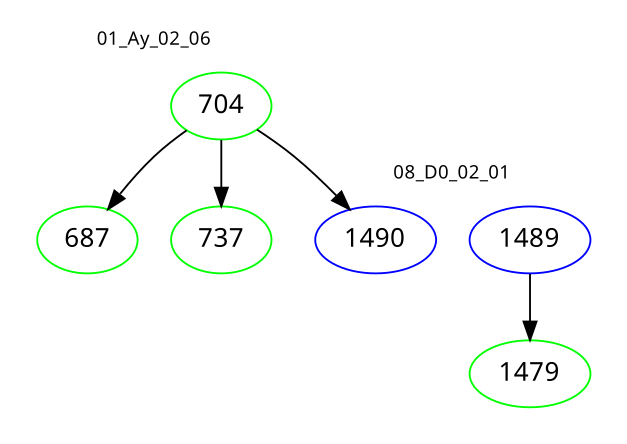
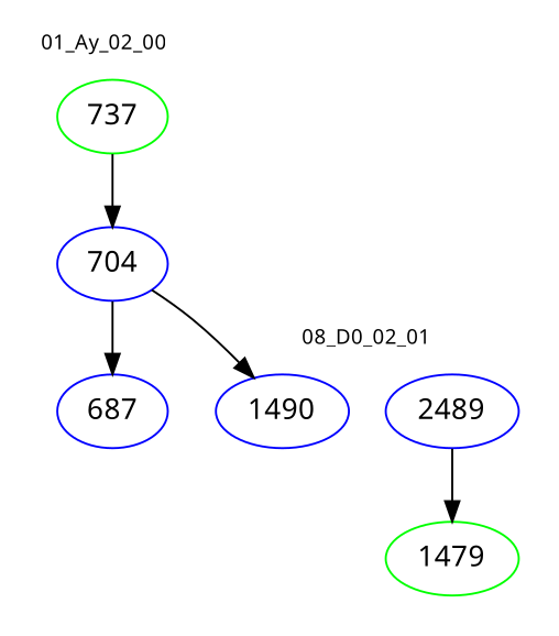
  digraph {
    fontname="Noto Sans"
    node [color=blue fontname="Noto Sans"]
    edge [color=black fontname="Noto Sans"]
-   n1 [color=green label=704]
-   n2 [color=green label=687]
+   n1 [label=704]
+   n2 [label=687]
    n3 [color=green label=737]
-   n4 [label=1489]
+   n4 [label=2489]
    n5 [color=green label=1479]
    n6 [label=1490]
    subgraph cluster_1 {
      color=white
      fontsize=10
-     label="01_Ay_02_06"
+     label="01_Ay_02_00"
      n1
      n2
      n3
    }
    subgraph cluster_2 {
      color=white
      fontsize=10
      label="08_D0_02_01"
      n4
      n5
      n6
    }
    n1 -> n2
-   n1 -> n3
+   n3 -> n1
    n1 -> n6
    n4 -> n5
  }
